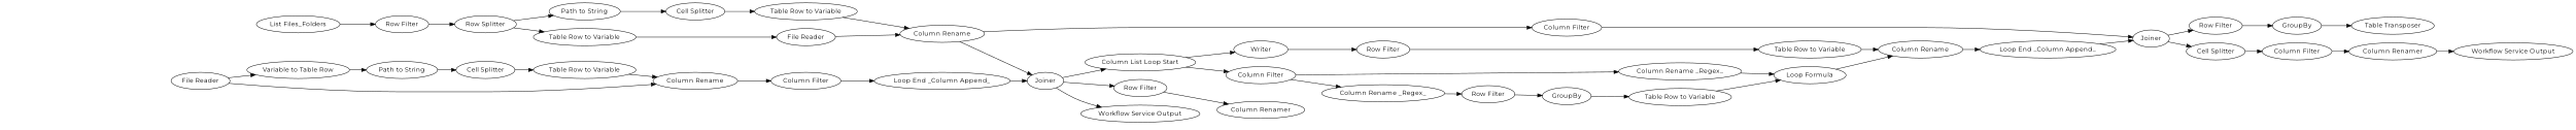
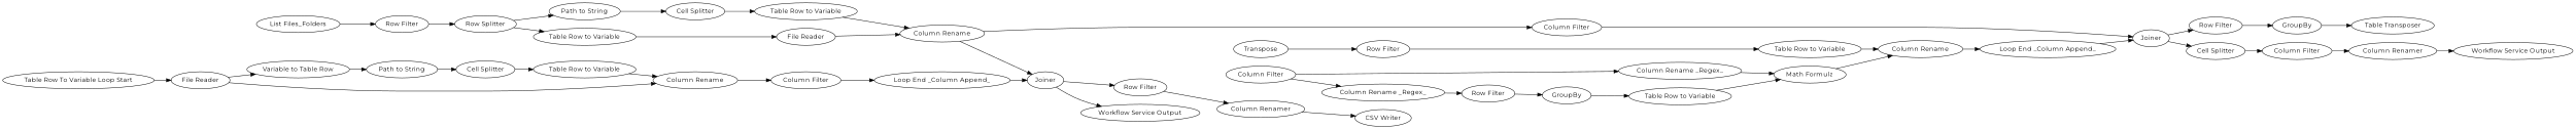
  digraph {
    fontname=Montserrat
    rankdir=LR
    node [fontname=Montserrat]
    edge [fontname=Montserrat]
    n1 [label="List Files_Folders"]
    n2 [label="Row Filter"]
    n3 [label="Row Splitter"]
    n4 [label="File Reader"]
    n5 [label="Column Rename"]
    n6 [label="Variable to Table Row"]
    n7 [label="Column Filter"]
    n8 [label="Path to String"]
+   n9 [label="Table Row To Variable Loop Start"]
    n10 [label="Path to String"]
    n11 [label="Table Row to Variable"]
    n12 [label="Cell Splitter"]
    n13 [label="Table Row to Variable"]
    n14 [label="Loop End _Column Append_"]
    n15 [label=Joiner]
-   n16 [label="Column List Loop Start"]
    n17 [label="Row Filter"]
    n18 [label="Workflow Service Output"]
    n19 [label="Column Filter"]
-   n20 [label=Writer]
+   n20 [label=Transpose]
    n21 [label="Column Renamer"]
    n22 [label="Cell Splitter"]
    n23 [label="File Reader"]
    n24 [label="Table Row to Variable"]
    n25 [label="Column Rename"]
    n26 [label="Column Filter"]
    n27 [label=Joiner]
    n28 [label="Column Rename _Regex_"]
    n29 [label="Column Rename _Regex_"]
    n30 [label="Row Filter"]
    n31 [label="Row Filter"]
    n32 [label=GroupBy]
    n33 [label="Table Row to Variable"]
-   n34 [label="Loop Formula"]
+   n34 [label="Math Formula"]
    n35 [label="Column Rename"]
    n36 [label="Loop End _Column Append_"]
    n37 [label="Row Filter"]
    n38 [label="Cell Splitter"]
    n39 [label="Table Row to Variable"]
    n40 [label=GroupBy]
    n41 [label="Column Filter"]
    n42 [label="Table Transposer"]
    n43 [label="Workflow Service Output"]
    n44 [label="Column Renamer"]
+   n45 [label="CSV Writer"]
    n1 -> n2
    n2 -> n3
    n3 -> n10
    n3 -> n11
    n4 -> n5
    n4 -> n6
    n5 -> n7
    n6 -> n8
    n7 -> n14
    n8 -> n12
+   n9 -> n4
    n10 -> n22
    n11 -> n23
    n12 -> n13
    n13 -> n5
    n14 -> n15
-   n15 -> n16
    n15 -> n17
    n15 -> n18
-   n16 -> n19
-   n16 -> n20
    n17 -> n21
    n19 -> n28
    n19 -> n29
    n20 -> n30
+   n21 -> n45
    n22 -> n24
    n23 -> n25
    n24 -> n25
    n25 -> n15
    n25 -> n26
    n26 -> n27
    n27 -> n37
    n27 -> n38
    n28 -> n31
    n29 -> n34
    n30 -> n39
    n31 -> n32
    n32 -> n33
    n33 -> n34
    n34 -> n35
    n35 -> n36
    n36 -> n27
    n37 -> n40
    n38 -> n41
    n39 -> n35
    n40 -> n42
    n41 -> n44
    n44 -> n43
  }
